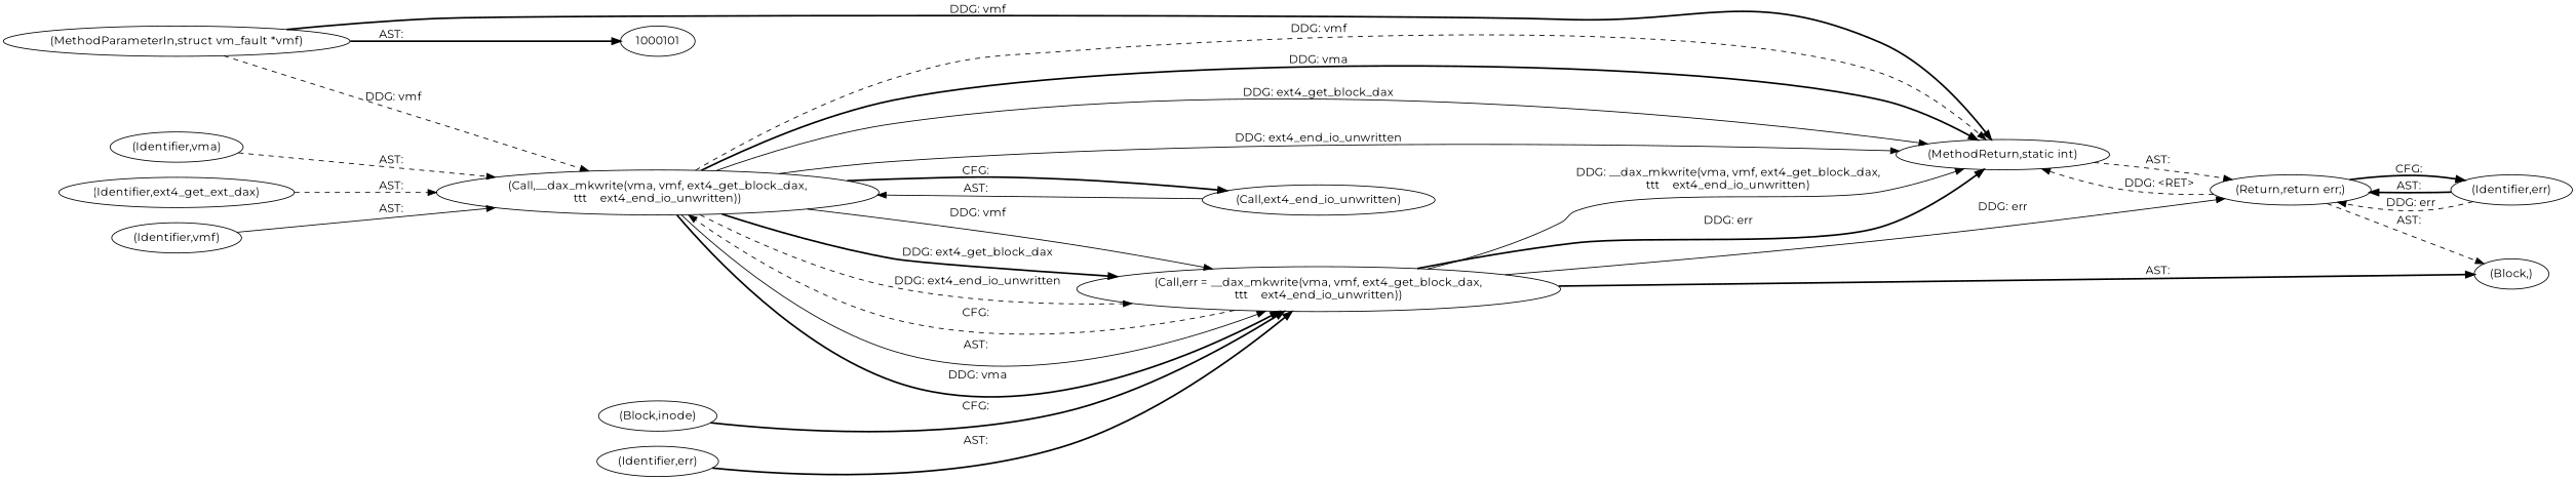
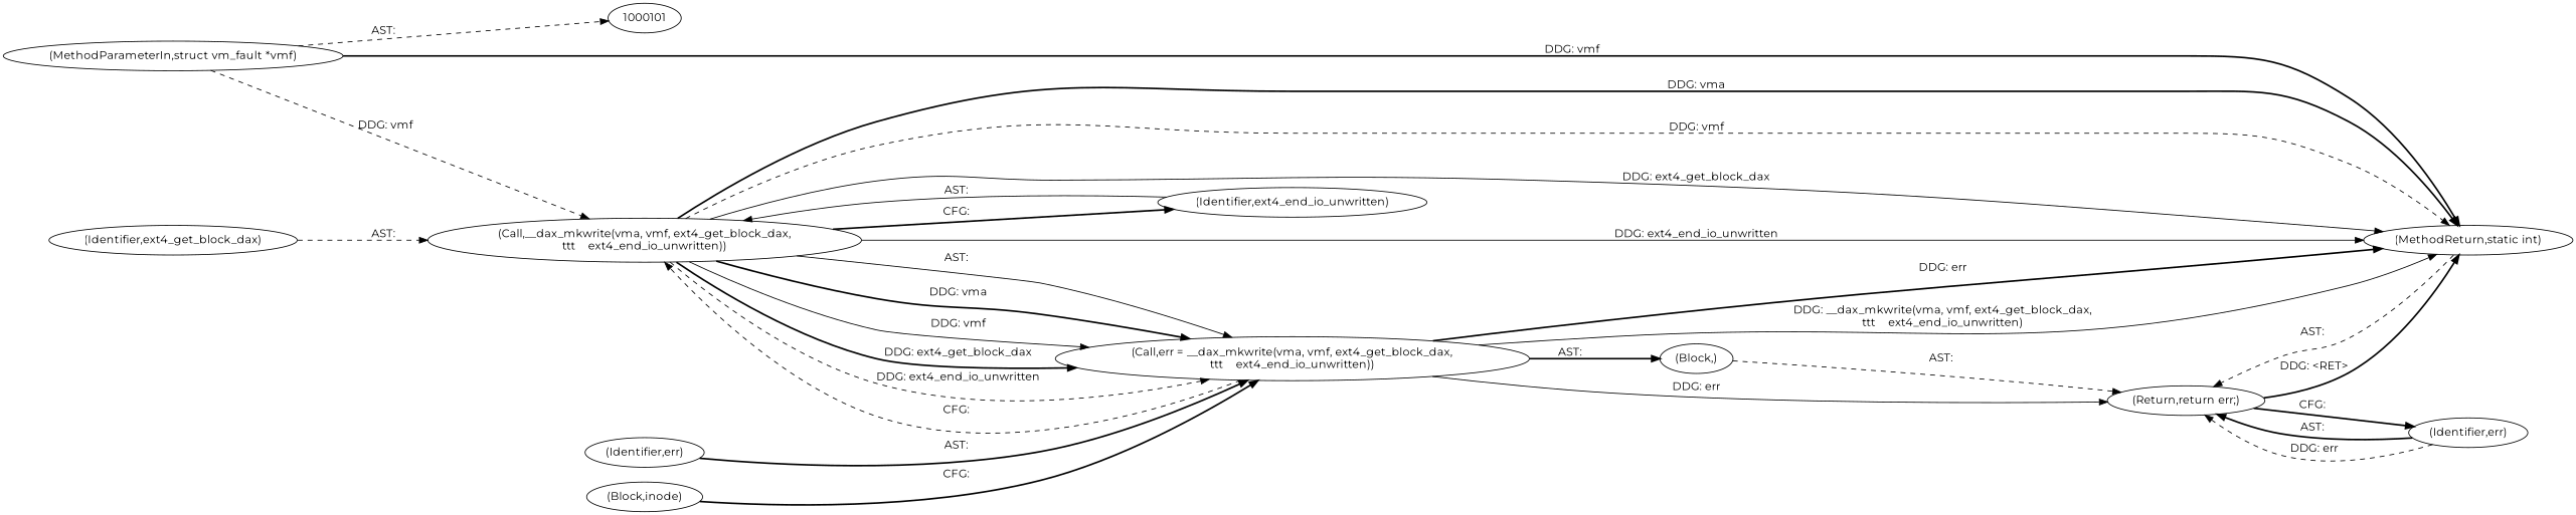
  digraph {
    fontname=Montserrat
    rankdir=LR
    node [fontname=Montserrat]
    edge [fontname=Montserrat style=bold]
    n1 [label="(Call,__dax_mkwrite(vma, vmf, ext4_get_block_dax,\n\t\t\t    ext4_end_io_unwritten))"]
    n2 [label="(Call,err = __dax_mkwrite(vma, vmf, ext4_get_block_dax,\n\t\t\t    ext4_end_io_unwritten))"]
-   n3 [label="(Call,ext4_end_io_unwritten)"]
+   n3 [label="(Identifier,ext4_end_io_unwritten)"]
    n4 [label="(MethodReturn,static int)"]
    n5 [label="(Return,return err;)"]
    n6 [label="(Block,)"]
    n7 [label="(MethodParameterIn,struct vm_fault *vmf)"]
    1000101
    n9 [label="(Identifier,err)"]
-   n10 [label="(Identifier,vmf)"]
-   n11 [label="(Identifier,vma)"]
    n12 [label="(Identifier,err)"]
-   n13 [label="(Identifier,ext4_get_ext_dax)"]
+   n13 [label="(Identifier,ext4_get_block_dax)"]
    n14 [label="(Block,inode)"]
    n1 -> n2 [label="AST: " style=solid]
    n1 -> n2 [label="DDG: vma"]
    n1 -> n2 [label="DDG: vmf" style=solid]
    n1 -> n2 [label="DDG: ext4_get_block_dax"]
    n1 -> n2 [label="DDG: ext4_end_io_unwritten" style=dashed]
    n1 -> n3 [label="CFG: "]
    n1 -> n4 [label="DDG: vma"]
    n1 -> n4 [label="DDG: vmf" style=dashed]
    n1 -> n4 [label="DDG: ext4_get_block_dax" style=solid]
    n1 -> n4 [label="DDG: ext4_end_io_unwritten" style=solid]
    n2 -> n1 [label="CFG: " style=dashed]
    n2 -> n4 [label="DDG: __dax_mkwrite(vma, vmf, ext4_get_block_dax,\n\t\t\t    ext4_end_io_unwritten)" style=solid]
    n2 -> n4 [label="DDG: err"]
    n2 -> n5 [label="DDG: err" style=solid]
    n2 -> n6 [label="AST: "]
    n3 -> n1 [label="AST: " style=solid]
    n4 -> n5 [label="AST: " style=dashed]
-   n5 -> n4 [label="DDG: <RET>" style=dashed]
-   n5 -> n6 [label="AST: " style=dashed]
+   n5 -> n4 [label="DDG: <RET>"]
+   n6 -> n5 [label="AST: " style=dashed]
    n5 -> n9 [label="CFG: "]
    n7 -> n1 [label="DDG: vmf" style=dashed]
    n7 -> n4 [label="DDG: vmf"]
-   n7 -> 1000101 [label="AST: "]
+   n7 -> 1000101 [label="AST: " style=dashed]
    n9 -> n5 [label="AST: "]
    n9 -> n5 [label="DDG: err" style=dashed]
-   n10 -> n1 [label="AST: " style=solid]
-   n11 -> n1 [label="AST: " style=dashed]
    n12 -> n2 [label="AST: "]
    n13 -> n1 [label="AST: " style=dashed]
    n14 -> n2 [label="CFG: "]
  }
